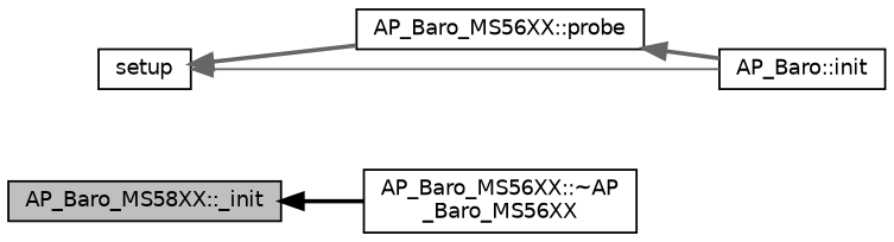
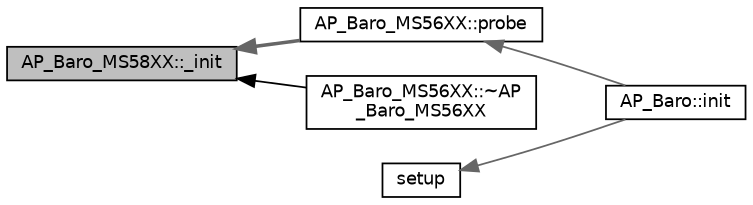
  digraph {
    rankdir=LR
    node [color=black fillcolor=white fontname=Helvetica fontsize=10 shape=record style=filled]
    edge [color=gray40 dir=back fontname=Helvetica fontsize=10 labelfontname=Helvetica labelfontsize=10 style=bold]
    n1 [fillcolor=grey75 fontcolor=black height=0.2 label="AP_Baro_MS58XX::_init" width=0.4]
    n2 [height=0.2 label="AP_Baro_MS56XX::probe" width=0.4]
    n3 [height=0.2 label="AP_Baro_MS56XX::~AP\l_Baro_MS56XX" width=0.4]
    n4 [height=0.2 label="AP_Baro::init" width=0.4]
    n5 [height=0.2 label=setup width=0.4]
-   n5 -> n2
-   n1 -> n3 [color=black]
-   n2 -> n4
+   n1 -> n2
+   n1 -> n3 [color=black style=solid]
+   n2 -> n4 [style=solid]
    n5 -> n4 [style=solid]
  }
